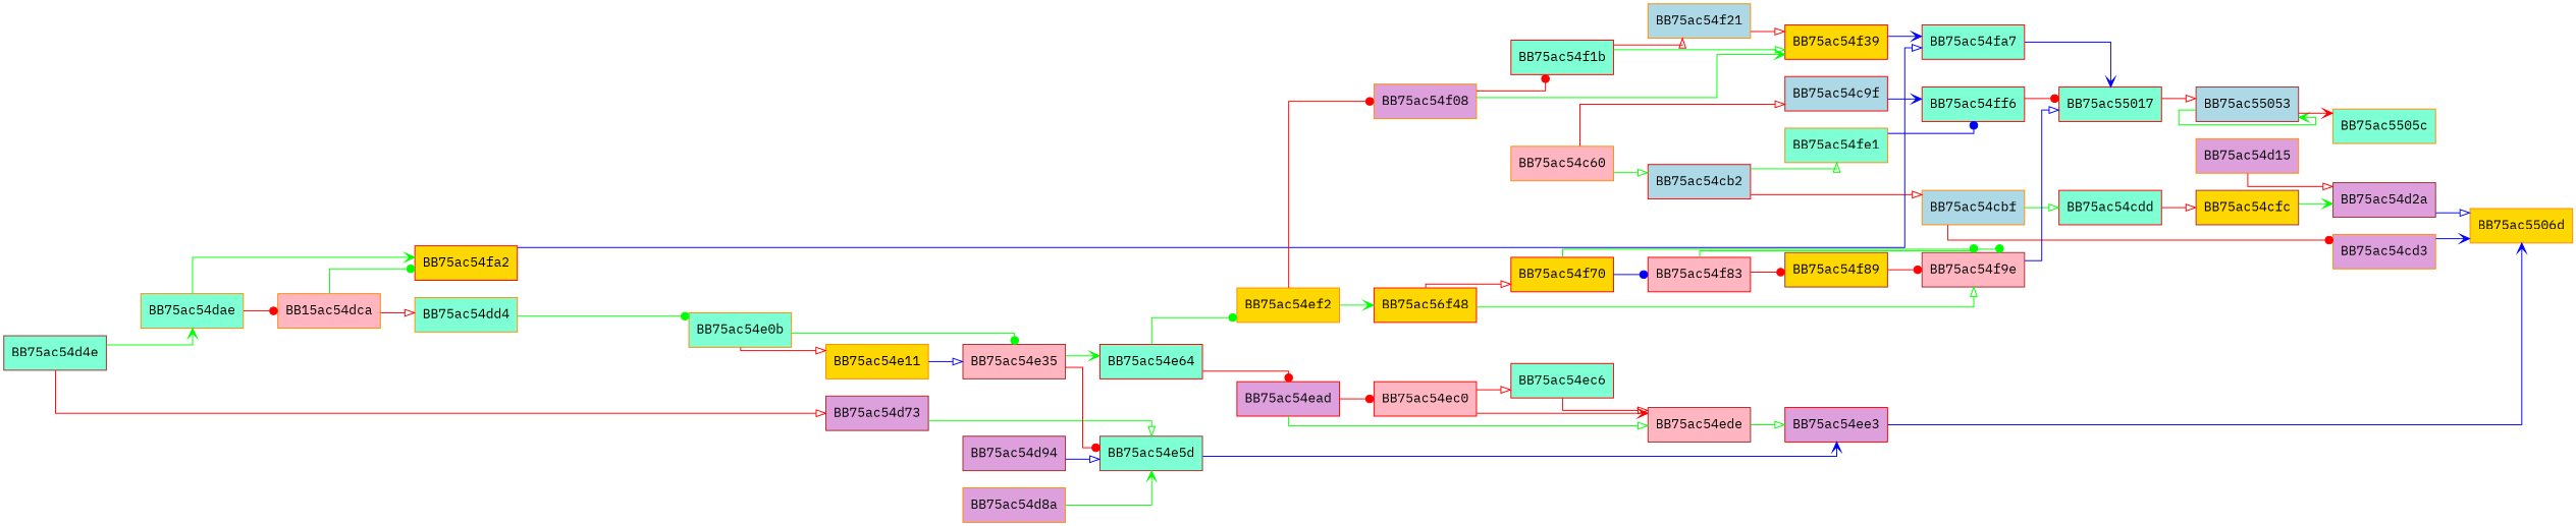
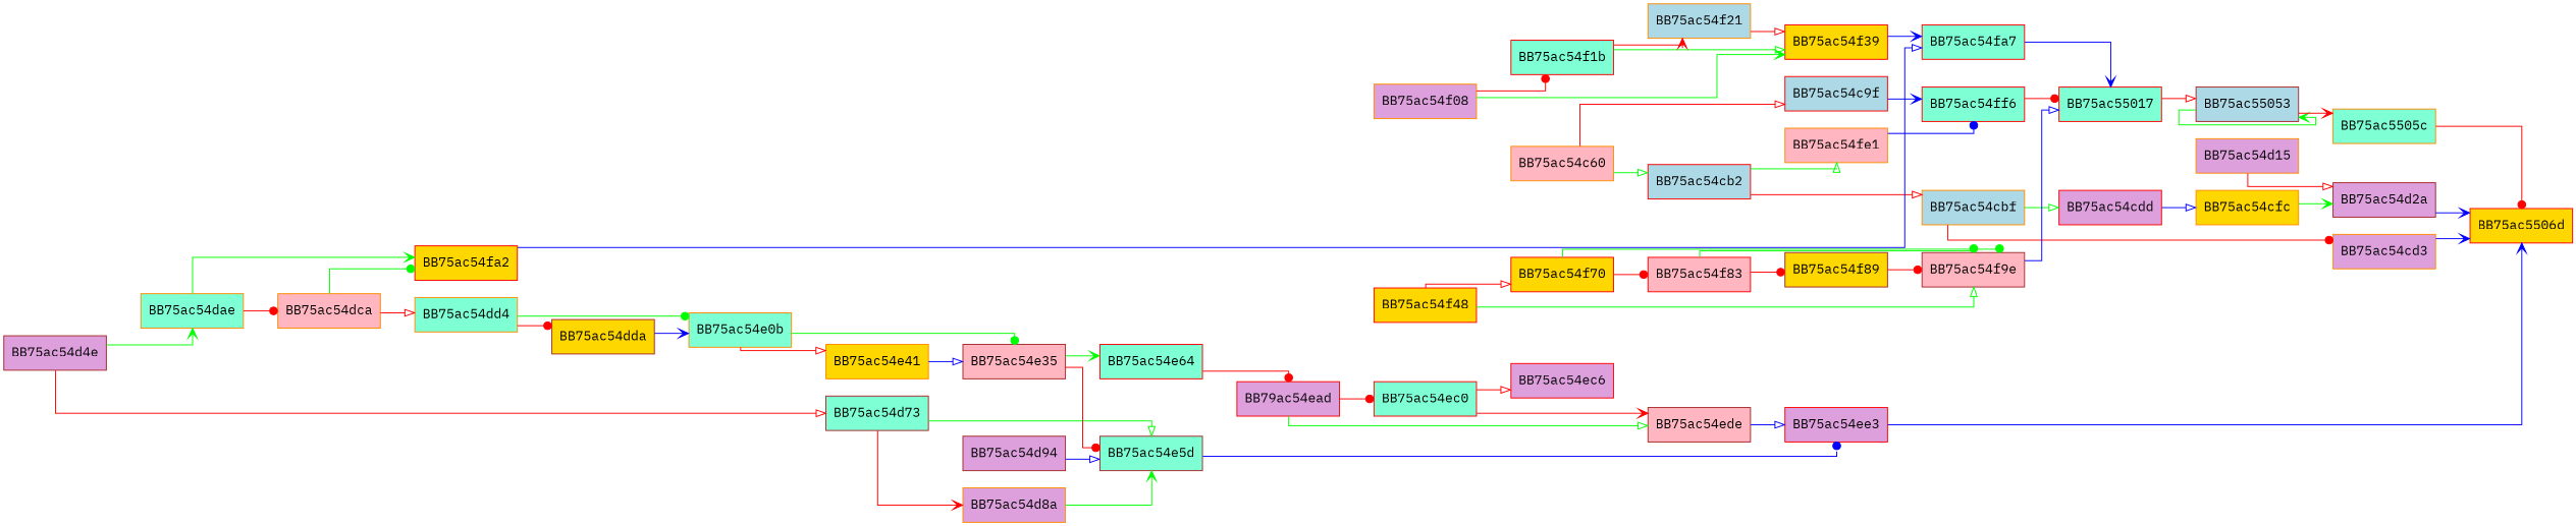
  digraph {
    fontname="IBM Plex Mono"
    rankdir=LR
    splines=ortho
    node [color=red fillcolor=plum fontname="IBM Plex Mono" shape=box style=filled]
    edge [arrowhead=onormal color=red fontname="IBM Plex Mono"]
    BB75ac54c60 [color=darkorange fillcolor=lightpink]
    BB75ac54cb2 [fillcolor=lightblue]
    BB75ac54c9f [fillcolor=lightblue]
-   BB75ac54fe1 [color=darkorange fillcolor=aquamarine]
+   BB75ac54fe1 [color=darkorange fillcolor=lightpink]
    BB75ac54cbf [color=darkorange fillcolor=lightblue]
    BB75ac54ff6 [fillcolor=aquamarine]
-   BB75ac54cdd [fillcolor=aquamarine]
+   BB75ac54cdd
    BB75ac54cd3 [color=darkorange]
    BB75ac55017 [fillcolor=aquamarine]
    BB75ac55053 [color=brown fillcolor=lightblue]
-   BB75ac54cfc [color=brown fillcolor=gold]
-   BB75ac5506d [color=darkorange fillcolor=gold]
+   BB75ac54cfc [color=darkorange fillcolor=gold]
+   BB75ac5506d [fillcolor=gold]
    BB75ac54d2a [color=brown]
    BB75ac54ede [color=brown fillcolor=lightpink]
    BB75ac54ee3
-   BB75ac54d4e [color=brown fillcolor=aquamarine]
+   BB75ac54d4e [color=brown]
    BB75ac54dae [color=darkorange fillcolor=aquamarine]
-   BB75ac54d73 [color=brown]
+   BB75ac54d73 [color=brown fillcolor=aquamarine]
    BB75ac54d15 [color=darkorange]
    BB75ac54fa2 [fillcolor=gold]
-   BB75ac54dca [color=darkorange fillcolor=lightpink label=BB15ac54dca]
+   BB75ac54dca [color=darkorange fillcolor=lightpink]
    BB75ac54e5d [color=brown fillcolor=aquamarine]
    BB75ac54d8a [color=darkorange]
    BB75ac54fa7 [fillcolor=aquamarine]
    BB75ac54dd4 [color=darkorange fillcolor=aquamarine]
    BB75ac54d94 [color=brown]
    BB75ac54e0b [color=darkorange fillcolor=aquamarine]
+   BB75ac54dda [color=brown fillcolor=gold]
    BB75ac54e35 [color=brown fillcolor=lightpink]
-   BB75ac54e11 [color=darkorange fillcolor=gold]
+   BB75ac54e11 [color=darkorange fillcolor=gold label=BB75ac54e41]
    BB75ac54e64 [fillcolor=aquamarine]
-   BB75ac54ef2 [color=darkorange fillcolor=gold]
-   BB75ac54ead
-   BB75ac54f48 [fillcolor=gold label=BB75ac56f48]
+   BB75ac54ead [label=BB79ac54ead]
+   BB75ac54f48 [fillcolor=gold]
    BB75ac54f08 [color=darkorange]
-   BB75ac54ec0 [fillcolor=lightpink]
+   BB75ac54ec0 [fillcolor=aquamarine]
    BB75ac54f9e [color=brown fillcolor=lightpink]
    BB75ac54f70 [fillcolor=gold]
    BB75ac54f39 [fillcolor=gold]
    BB75ac54f1b [fillcolor=aquamarine]
-   BB75ac54ec6 [fillcolor=aquamarine]
+   BB75ac54ec6
    BB75ac54f83 [fillcolor=lightpink]
    BB75ac54f21 [color=darkorange fillcolor=lightblue]
    BB75ac54f89 [color=brown fillcolor=gold]
    BB75ac5505c [color=darkorange fillcolor=aquamarine]
    BB75ac54c60 -> BB75ac54cb2 [color=green]
    BB75ac54c60 -> BB75ac54c9f
    BB75ac54cb2 -> BB75ac54fe1 [color=green]
    BB75ac54cb2 -> BB75ac54cbf
    BB75ac54c9f -> BB75ac54ff6 [arrowhead=vee color=blue]
    BB75ac54fe1 -> BB75ac54ff6 [arrowhead=dot color=blue]
    BB75ac54cbf -> BB75ac54cdd [color=green]
    BB75ac54cbf -> BB75ac54cd3 [arrowhead=dot]
    BB75ac54ff6 -> BB75ac55017 [arrowhead=dot]
-   BB75ac54cdd -> BB75ac54cfc
+   BB75ac54cdd -> BB75ac54cfc [color=blue]
    BB75ac54cd3 -> BB75ac5506d [arrowhead=vee color=blue]
    BB75ac55017 -> BB75ac55053
    BB75ac55053 -> BB75ac55053 [arrowhead=vee color=green]
    BB75ac55053 -> BB75ac5505c [arrowhead=vee]
    BB75ac54cfc -> BB75ac54d2a [arrowhead=vee color=green]
-   BB75ac54d2a -> BB75ac5506d [color=blue]
-   BB75ac54ede -> BB75ac54ee3 [color=green]
+   BB75ac54d2a -> BB75ac5506d [arrowhead=vee color=blue]
+   BB75ac54ede -> BB75ac54ee3 [color=blue]
    BB75ac54ee3 -> BB75ac5506d [arrowhead=vee color=blue]
    BB75ac54d4e -> BB75ac54dae [arrowhead=vee color=green]
    BB75ac54d4e -> BB75ac54d73
    BB75ac54dae -> BB75ac54fa2 [arrowhead=vee color=green]
    BB75ac54dae -> BB75ac54dca [arrowhead=dot]
    BB75ac54d73 -> BB75ac54e5d [color=green]
+   BB75ac54d73 -> BB75ac54d8a [arrowhead=vee]
    BB75ac54d15 -> BB75ac54d2a
    BB75ac54fa2 -> BB75ac54fa7 [color=blue]
    BB75ac54dca -> BB75ac54fa2 [arrowhead=dot color=green]
    BB75ac54dca -> BB75ac54dd4
-   BB75ac54e5d -> BB75ac54ee3 [arrowhead=vee color=blue]
+   BB75ac54e5d -> BB75ac54ee3 [arrowhead=dot color=blue]
    BB75ac54d8a -> BB75ac54e5d [arrowhead=vee color=green]
    BB75ac54fa7 -> BB75ac55017 [arrowhead=vee color=blue]
    BB75ac54dd4 -> BB75ac54e0b [arrowhead=dot color=green]
+   BB75ac54dd4 -> BB75ac54dda [arrowhead=dot]
    BB75ac54d94 -> BB75ac54e5d [color=blue]
    BB75ac54e0b -> BB75ac54e35 [arrowhead=dot color=green]
    BB75ac54e0b -> BB75ac54e11
+   BB75ac54dda -> BB75ac54e0b [arrowhead=vee color=blue]
    BB75ac54e35 -> BB75ac54e5d [arrowhead=dot]
    BB75ac54e35 -> BB75ac54e64 [arrowhead=vee color=green]
    BB75ac54e11 -> BB75ac54e35 [color=blue]
-   BB75ac54e64 -> BB75ac54ef2 [arrowhead=dot color=green]
    BB75ac54e64 -> BB75ac54ead [arrowhead=dot]
-   BB75ac54ef2 -> BB75ac54f48 [arrowhead=vee color=green]
-   BB75ac54ef2 -> BB75ac54f08 [arrowhead=dot]
    BB75ac54ead -> BB75ac54ede [color=green]
    BB75ac54ead -> BB75ac54ec0 [arrowhead=dot]
    BB75ac54f48 -> BB75ac54f9e [color=green]
    BB75ac54f48 -> BB75ac54f70
    BB75ac54f08 -> BB75ac54f39 [arrowhead=vee color=green]
    BB75ac54f08 -> BB75ac54f1b [arrowhead=dot]
    BB75ac54ec0 -> BB75ac54ede [arrowhead=vee]
    BB75ac54ec0 -> BB75ac54ec6
    BB75ac54f9e -> BB75ac55017 [color=blue]
    BB75ac54f70 -> BB75ac54f9e [arrowhead=dot color=green]
-   BB75ac54f70 -> BB75ac54f83 [arrowhead=dot color=blue]
+   BB75ac54f70 -> BB75ac54f83 [arrowhead=dot]
    BB75ac54f39 -> BB75ac54fa7 [arrowhead=vee color=blue]
    BB75ac54f1b -> BB75ac54f39 [color=green]
-   BB75ac54f1b -> BB75ac54f21
-   BB75ac54ec6 -> BB75ac54ede
+   BB75ac54f1b -> BB75ac54f21 [arrowhead=vee]
    BB75ac54f83 -> BB75ac54f9e [arrowhead=dot color=green]
    BB75ac54f83 -> BB75ac54f89 [arrowhead=dot]
    BB75ac54f21 -> BB75ac54f39
    BB75ac54f89 -> BB75ac54f9e [arrowhead=dot]
+   BB75ac5505c -> BB75ac5506d [arrowhead=dot]
  }
